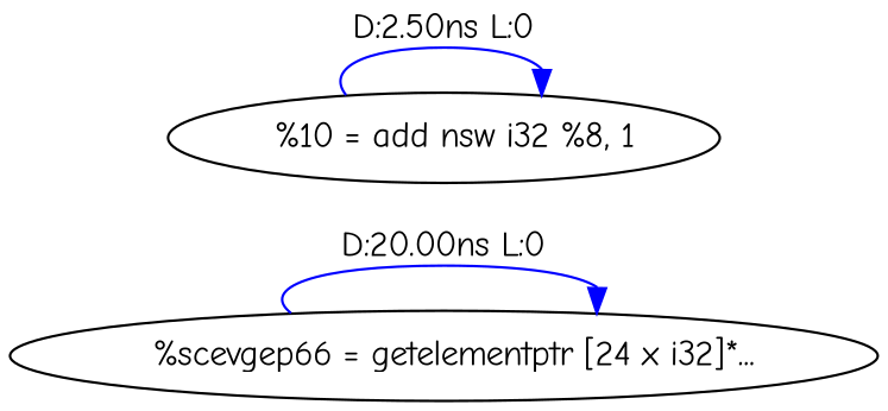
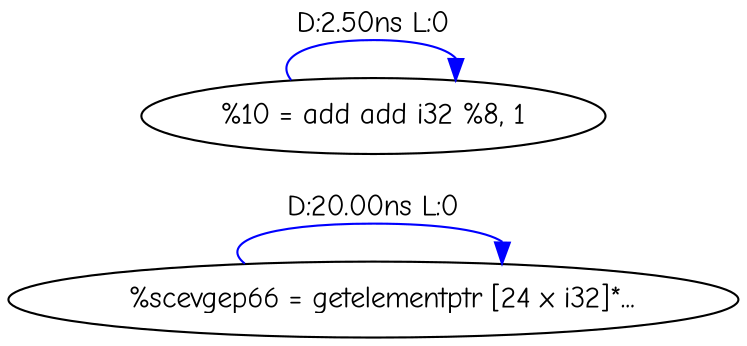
  digraph {
    rankdir=LR
    fontname="Comic Neue"
    node [fontname="Comic Neue"]
    edge [color=blue fontname="Comic Neue"]
    n1 [label="  %scevgep66 = getelementptr [24 x i32]*..."]
-   n2 [label="  %10 = add nsw i32 %8, 1"]
+   n2 [label="%10 = add add i32 %8, 1"]
    n1 -> n1 [label="D:20.00ns L:0"]
    n2 -> n2 [label="D:2.50ns L:0"]
  }
